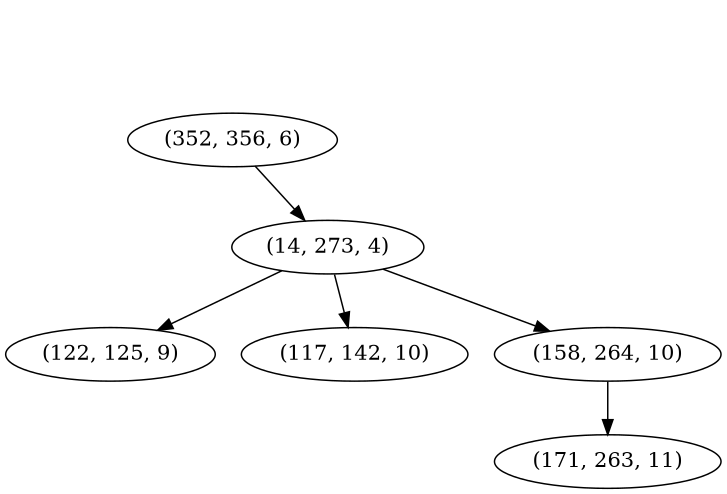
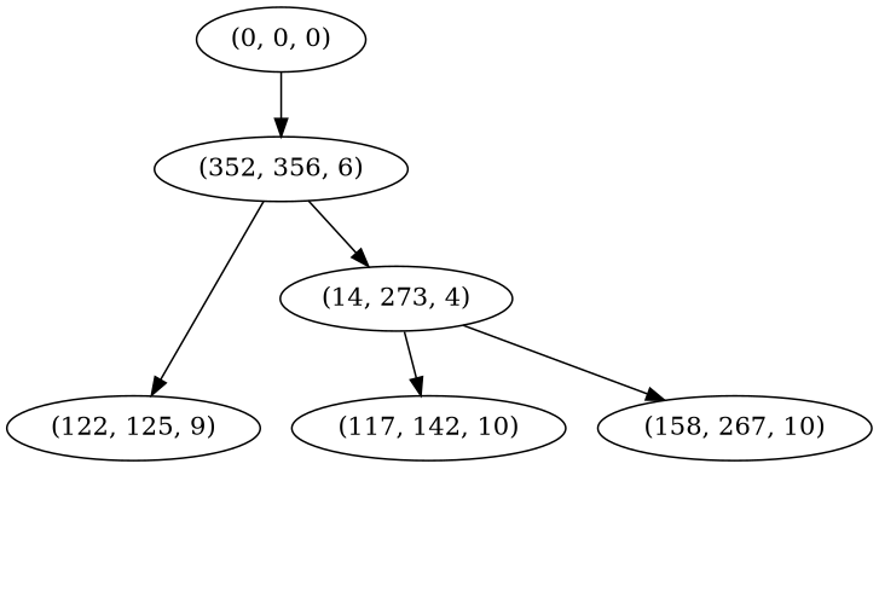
  digraph {
+   "(0, 0, 0)"
    "(352, 356, 6)"
    n3 [label="(122, 125, 9)"]
    "(14, 273, 4)"
    n5 [label="(117, 142, 10)"]
-   "(158, 264, 10)"
-   "(171, 263, 11)"
+   "(158, 264, 10)" [label="(158, 267, 10)"]
+   "(0, 0, 0)" -> "(352, 356, 6)"
    "(352, 356, 6)" -> "(14, 273, 4)"
-   "(14, 273, 4)" -> n3
+   "(352, 356, 6)" -> n3
    "(14, 273, 4)" -> n5
    "(14, 273, 4)" -> "(158, 264, 10)"
-   "(158, 264, 10)" -> "(171, 263, 11)"
  }
